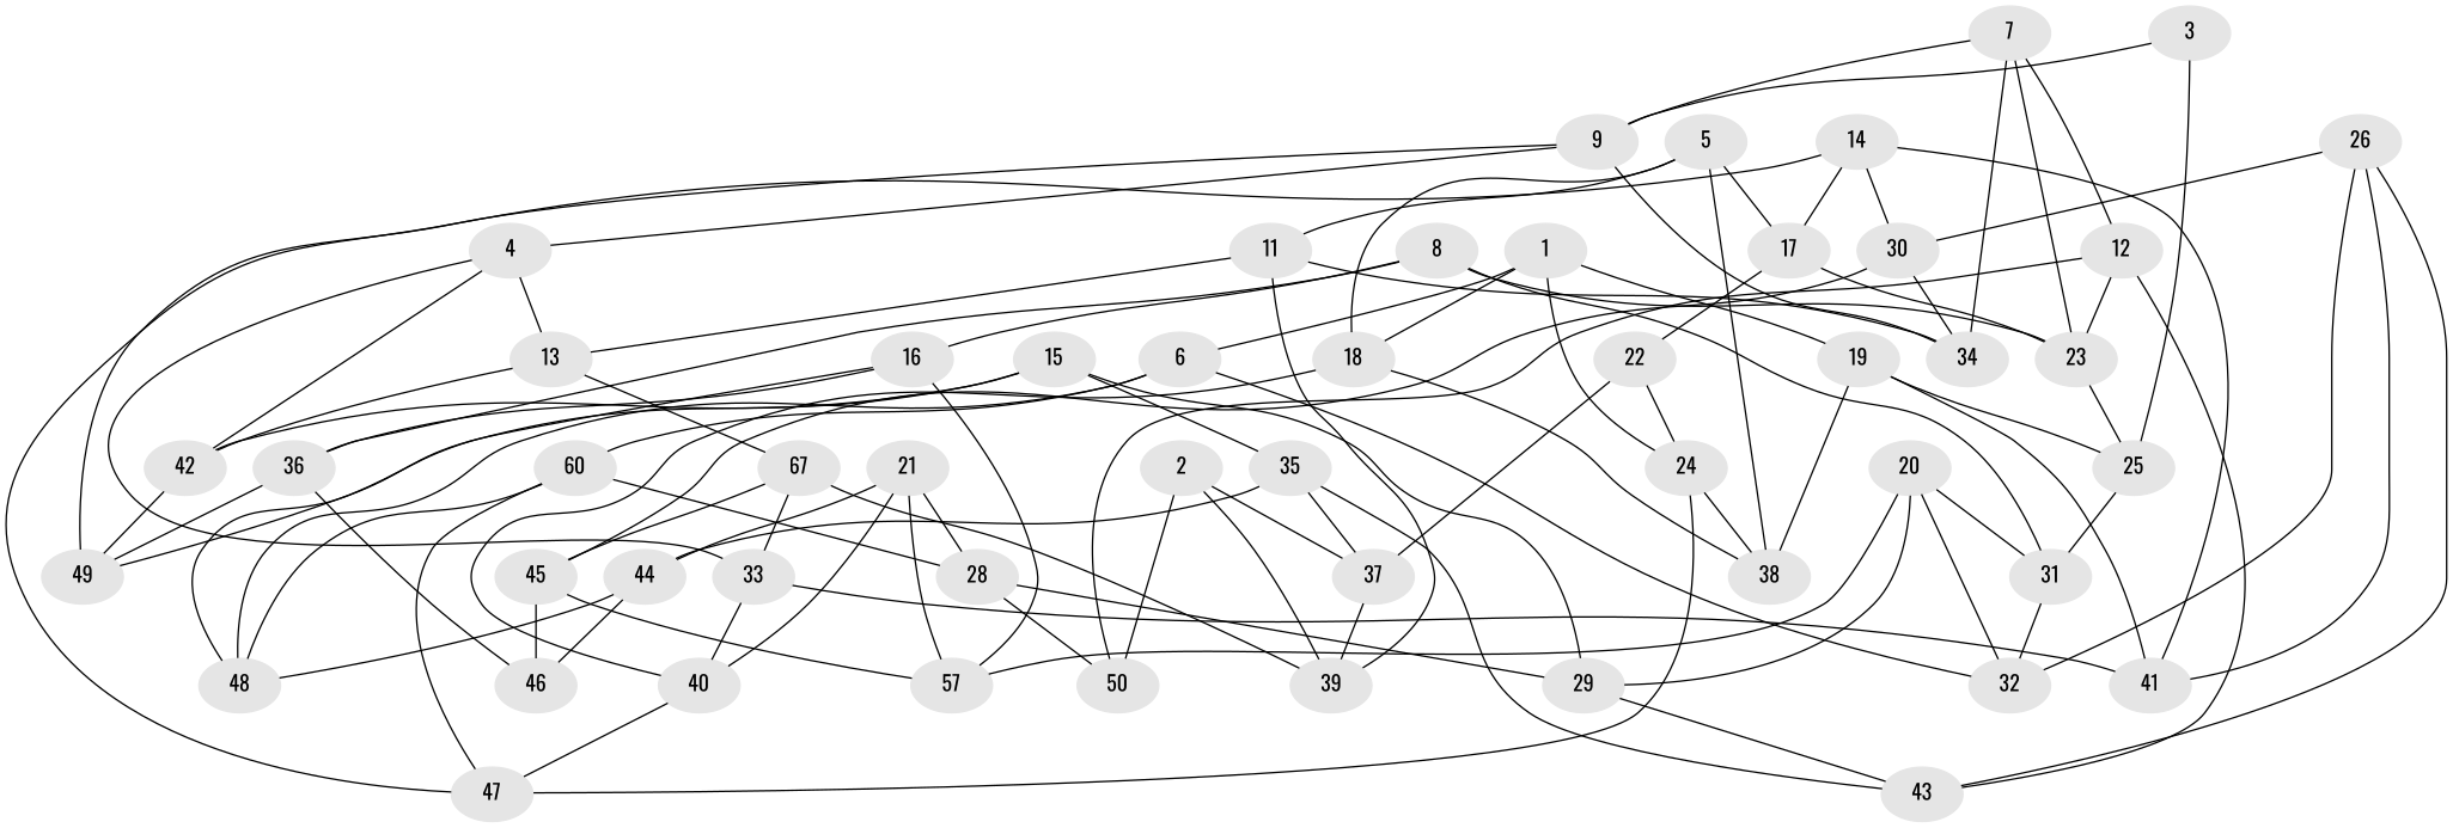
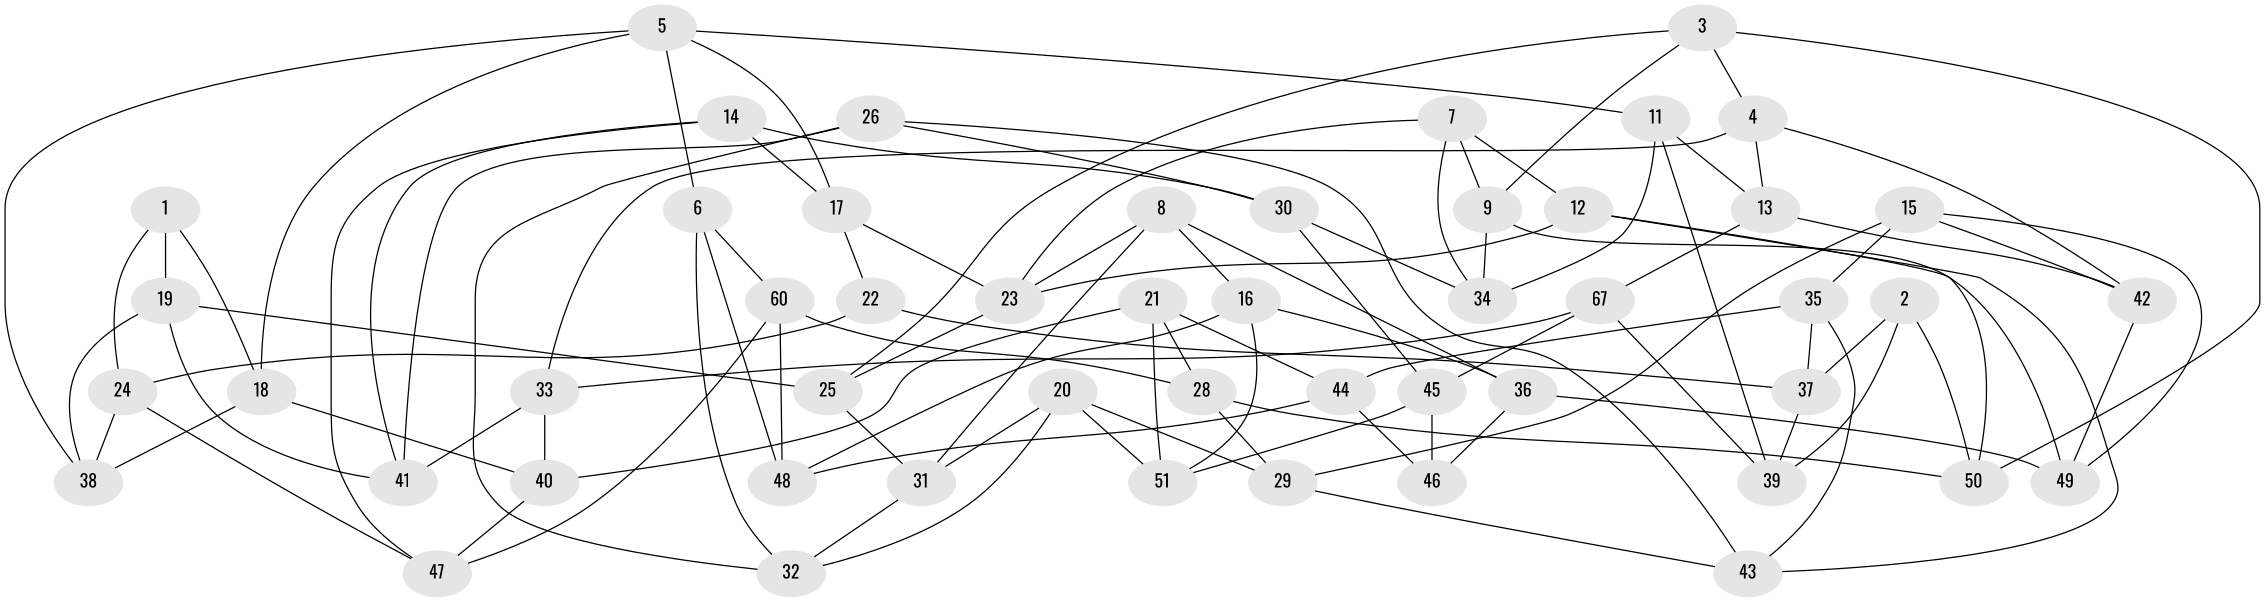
  graph {
    fontname=Oswald
    node [color=gray90 fontname=Oswald style=filled]
    edge [fontname=Oswald]
    1
    6
    18
    19
    24
    n6 [label=60]
    32
    48
    38
    40
    25
    41
    47
    2
    37
    39
    50
    3
    4
    9
    13
    33
    42
    34
    49
    31
    n27 [label=67]
    5
    11
    17
    22
    23
    28
    7
    12
    43
    8
    16
    36
-   51 [label=57]
+   51
    46
    29
    45
    14
    30
    15
    35
    44
    20
    21
    26
-   1 -- 6
+   5 -- 6
    1 -- 18
    1 -- 19
    1 -- 24
    6 -- n6
    6 -- 32
    6 -- 48
    18 -- 38
    18 -- 40
    19 -- 38
    19 -- 25
    19 -- 41
    24 -- 38
    24 -- 47
    n6 -- 48
    n6 -- 47
    n6 -- 28
    40 -- 47
    25 -- 31
    2 -- 37
    2 -- 39
    2 -- 50
    37 -- 39
    3 -- 25
-   9 -- 4
+   3 -- 50
+   3 -- 4
    3 -- 9
    4 -- 13
    4 -- 33
    4 -- 42
    9 -- 34
    9 -- 49
    13 -- 42
    13 -- n27
    33 -- 40
    33 -- 41
    42 -- 49
    31 -- 32
    n27 -- 39
    n27 -- 33
    n27 -- 45
    5 -- 18
    5 -- 38
    5 -- 11
    5 -- 17
    11 -- 39
    11 -- 13
    11 -- 34
    17 -- 22
    17 -- 23
    22 -- 24
    22 -- 37
    23 -- 25
    28 -- 50
    28 -- 29
    7 -- 9
    7 -- 34
    7 -- 23
    7 -- 12
    12 -- 50
    12 -- 23
    12 -- 43
    8 -- 31
    8 -- 23
    8 -- 16
    8 -- 36
    16 -- 48
    16 -- 36
    16 -- 51
    36 -- 49
    36 -- 46
    29 -- 43
    45 -- 51
    45 -- 46
    14 -- 41
    14 -- 47
    14 -- 17
    14 -- 30
    30 -- 34
    30 -- 45
    15 -- 42
    15 -- 49
    15 -- 29
    15 -- 35
    35 -- 37
    35 -- 43
    35 -- 44
    44 -- 48
    44 -- 46
    20 -- 32
    20 -- 31
    20 -- 51
    20 -- 29
    21 -- 40
    21 -- 28
    21 -- 51
    21 -- 44
    26 -- 32
    26 -- 41
    26 -- 43
    26 -- 30
  }
